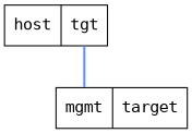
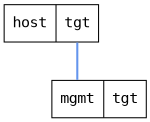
  graph {
    node [fontname=monospace shape=record]
    n1 [kind=controller label="host | { <tgt> tgt }"]
-   n2 [kind=infix label="{ <mgmt> mgmt } | target"]
+   n2 [kind=infix label="{ <mgmt> mgmt } | tgt"]
    n1 -- n2 [color=cornflowerblue headport=mgmt kind=mgmt penwidth=2 tailport=tgt]
  }
